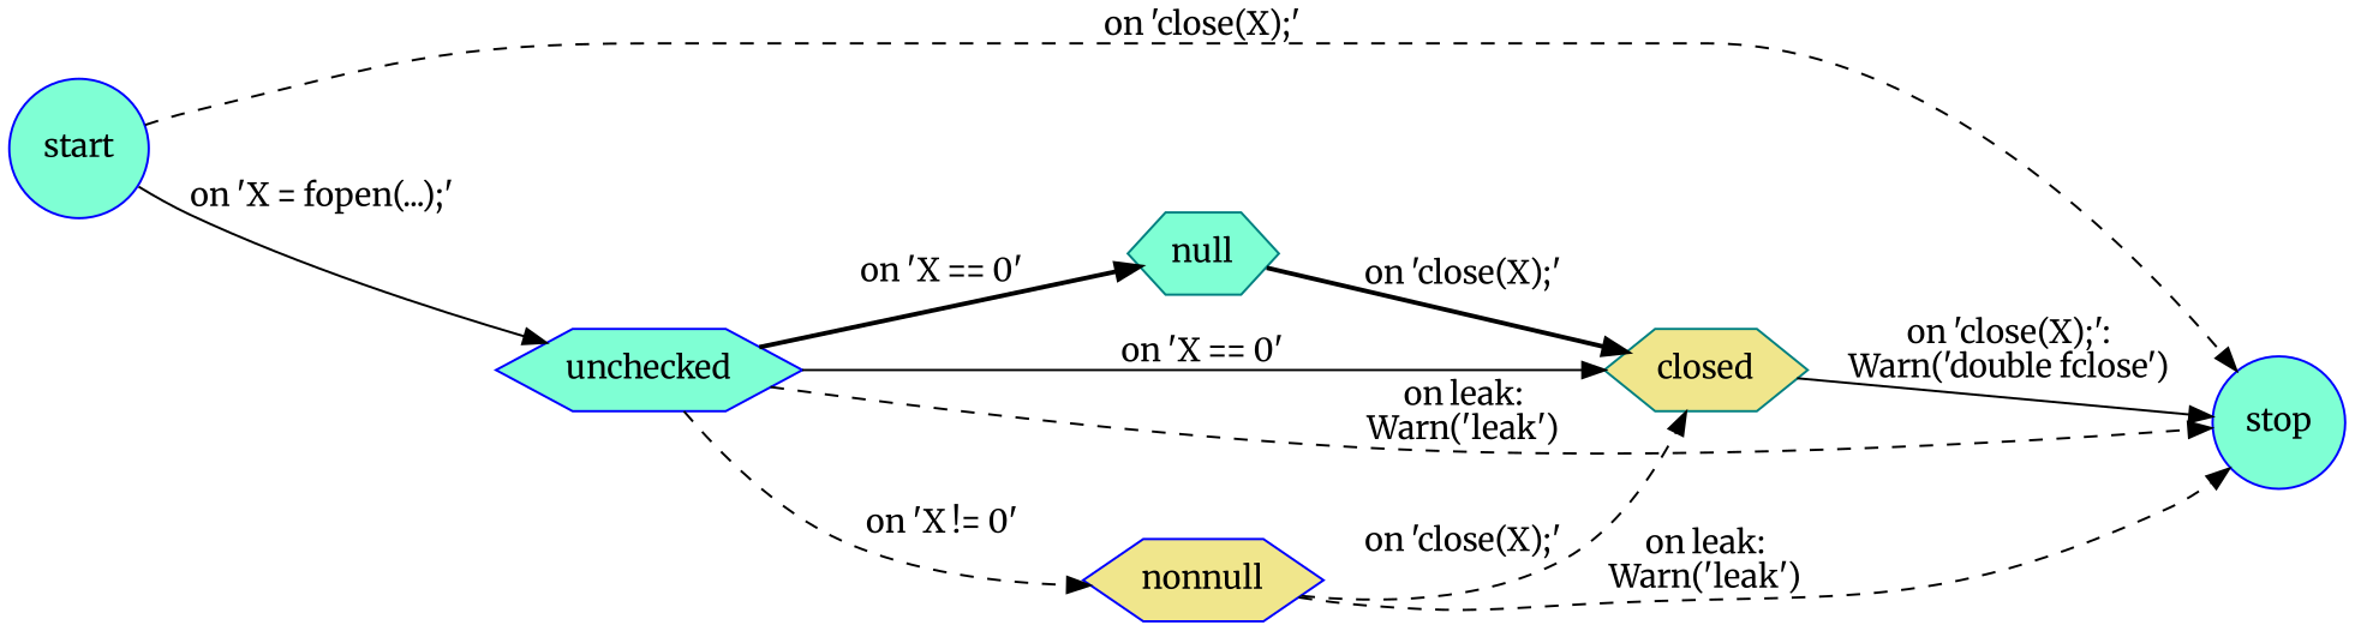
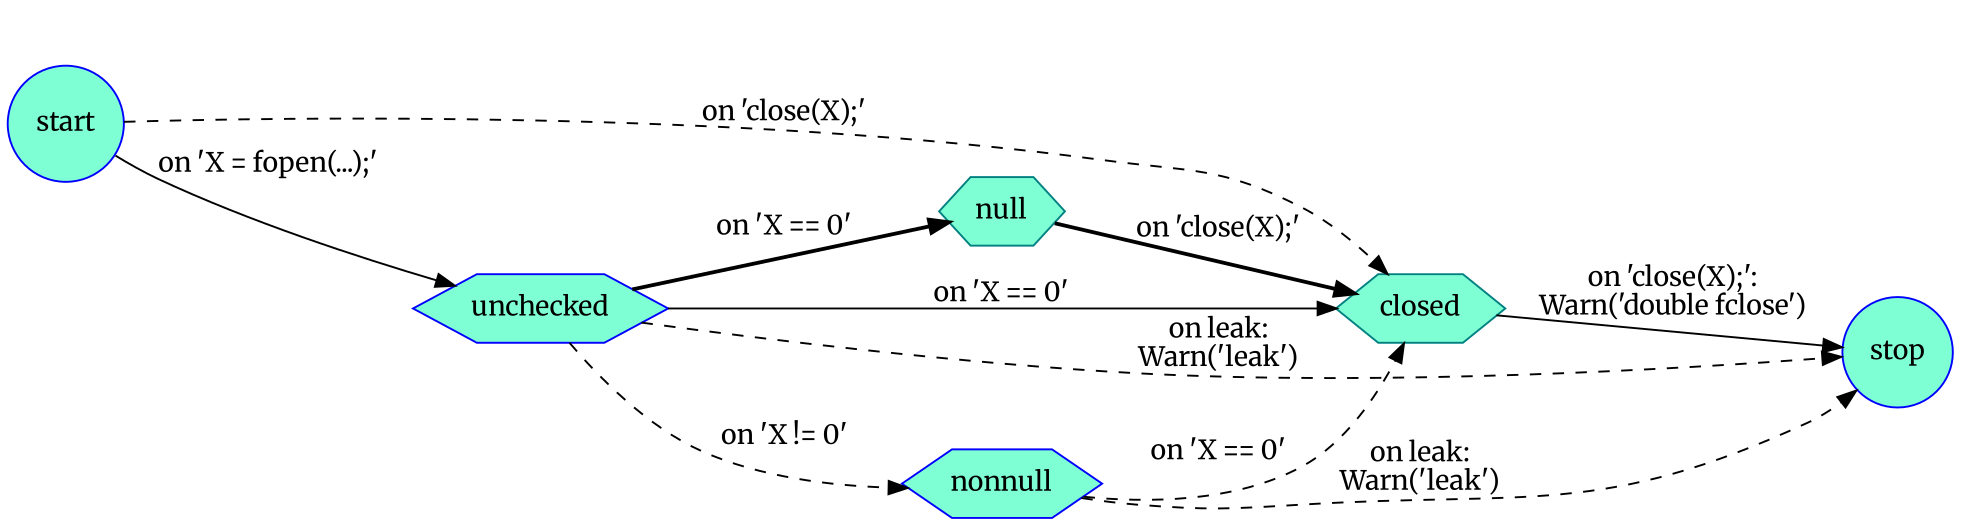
  digraph {
    fontname=Merriweather
    rankdir=LR
    node [color=blue fillcolor=aquamarine fontname=Merriweather shape=hexagon style=filled]
    edge [fontname=Merriweather style=dashed]
    start [shape=circle]
    unchecked
-   closed [color=teal fillcolor=khaki]
+   closed [color=teal]
    null [color=teal]
-   nonnull [fillcolor=khaki]
+   nonnull
    stop [shape=circle]
    start -> unchecked [label="on 'X = fopen(...);'" style=solid]
-   start -> stop [label="on 'close(X);'"]
+   start -> closed [label="on 'close(X);'"]
    unchecked -> closed [label="on 'X == 0'" style=solid]
    unchecked -> null [label="on 'X == 0'" style=bold]
    unchecked -> nonnull [label="on 'X != 0'"]
    unchecked -> stop [label="on leak:\nWarn('leak')"]
    closed -> stop [label="on 'close(X);':\nWarn('double fclose')" style=solid]
    null -> closed [label="on 'close(X);'" style=bold]
-   nonnull -> closed [label="on 'close(X);'"]
+   nonnull -> closed [label="on 'X == 0'"]
    nonnull -> stop [label="on leak:\nWarn('leak')"]
  }
